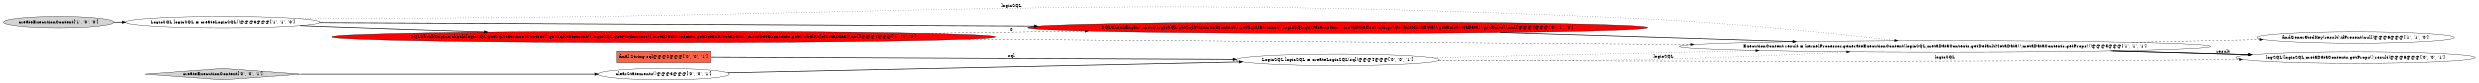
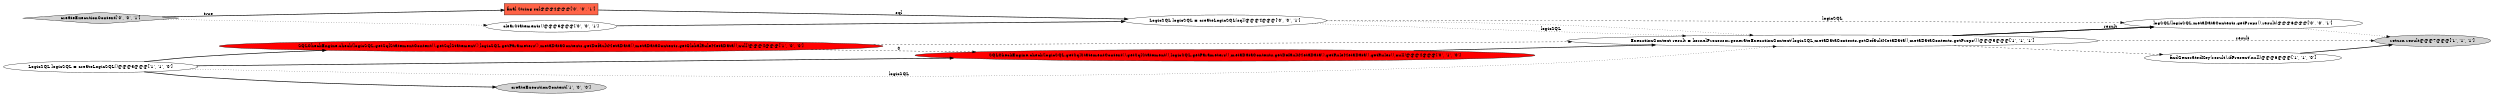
  digraph {
    rankdir=LR
    node [fillcolor=white shape=ellipse style=filled]
    edge [style=bold]
    n1 [label="LogicSQL logicSQL = createLogicSQL(sql)@@@4@@@['0', '0', '1']"]
    n2 [label="logSQL(logicSQL,metaDataContexts.getProps(),result)@@@6@@@['0', '0', '1']"]
    n3 [label="ExecutionContext result = kernelProcessor.generateExecutionContext(logicSQL,metaDataContexts.getDefaultMetaData(),metaDataContexts.getProps())@@@5@@@['1', '1', '1']"]
+   n4 [fillcolor=lightgray label="return result@@@7@@@['1', '1', '1']"]
    n5 [label="findGeneratedKey(result).ifPresent(null)@@@6@@@['1', '1', '0']"]
    n6 [fillcolor=red label="SQLCheckEngine.check(logicSQL.getSqlStatementContext().getSqlStatement(),logicSQL.getParameters(),metaDataContexts.getDefaultMetaData(),metaDataContexts.getGlobalRuleMetaData(),null)@@@4@@@['1', '0', '0']"]
    n7 [fillcolor=red label="SQLCheckEngine.check(logicSQL.getSqlStatementContext().getSqlStatement(),logicSQL.getParameters(),metaDataContexts.getDefaultMetaData().getRuleMetaData().getRules(),null)@@@4@@@['0', '1', '0']"]
    n8 [fillcolor=tomato label="final String sql@@@2@@@['0', '0', '1']" shape=box]
    n9 [fillcolor=lightgray label="createExecutionContext['0', '0', '1']" shape=diamond]
    n10 [label="clearStatements()@@@3@@@['0', '0', '1']"]
    n11 [label="LogicSQL logicSQL = createLogicSQL()@@@3@@@['1', '1', '0']"]
    n12 [fillcolor=lightgray label="createExecutionContext['1', '0', '0']"]
    n1 -> n2 [label=logicSQL style=dashed]
    n1 -> n3 [style=dotted]
    n1 -> n3 [label=logicSQL style=dotted]
+   n2 -> n4 [style=dotted]
    n3 -> n2 [label=result]
    n3 -> n2
+   n3 -> n4 [label=result style=dashed]
    n3 -> n5 [style=dashed]
+   n5 -> n4
    n6 -> n3 [style=dashed]
    n6 -> n7 [label=0 style=dashed]
    n7 -> n3
    n8 -> n1 [label=sql]
-   n9 -> n10
+   n9 -> n8 [label=true]
+   n9 -> n10 [style=dotted]
    n10 -> n1
    n11 -> n3 [label=logicSQL style=dotted]
    n11 -> n6
    n11 -> n7
-   n12 -> n11
+   n11 -> n12
  }
